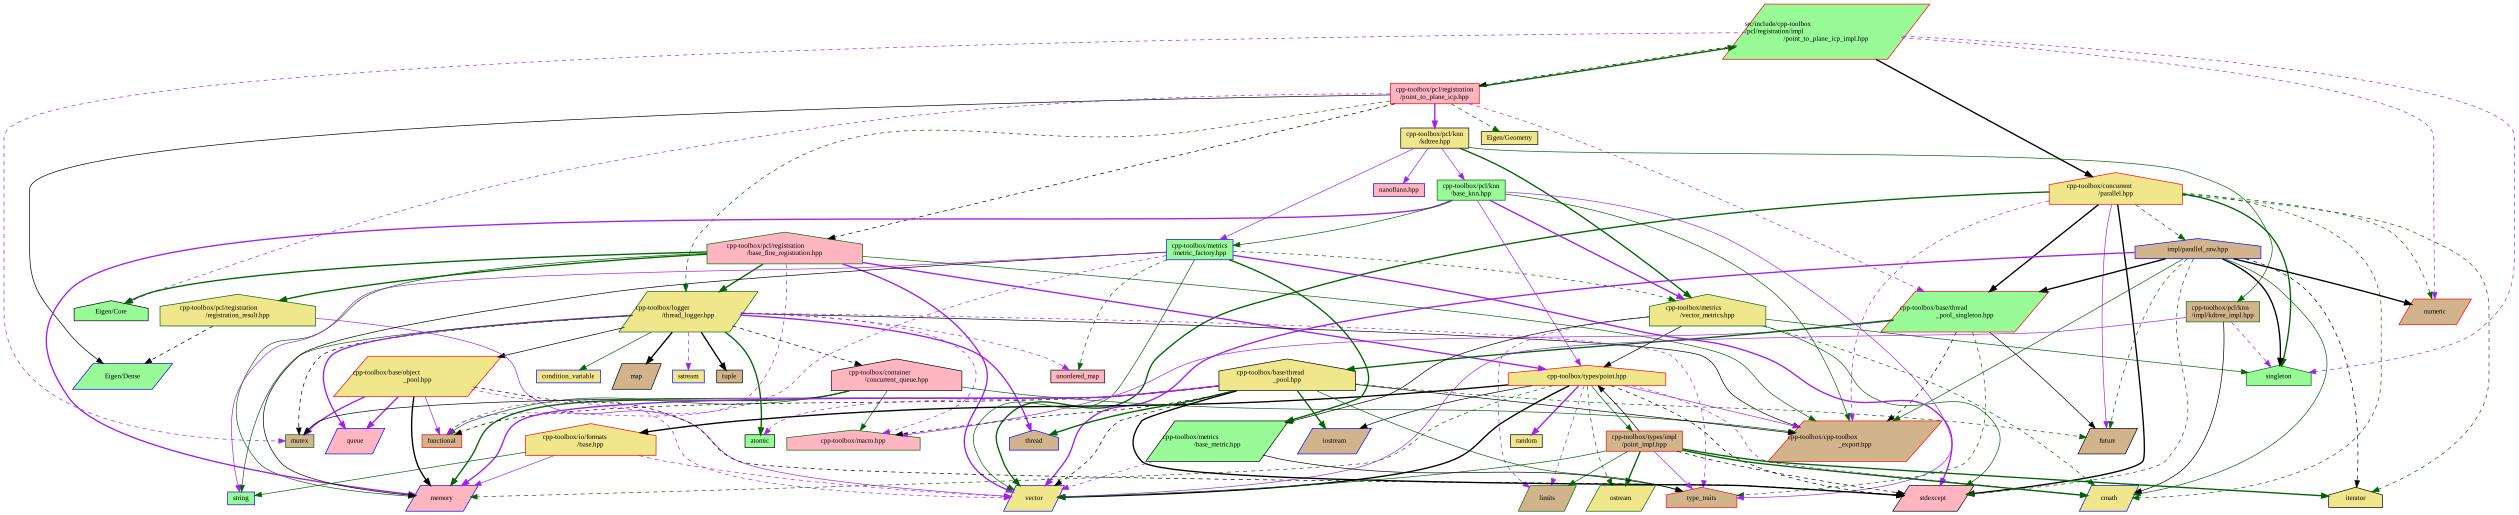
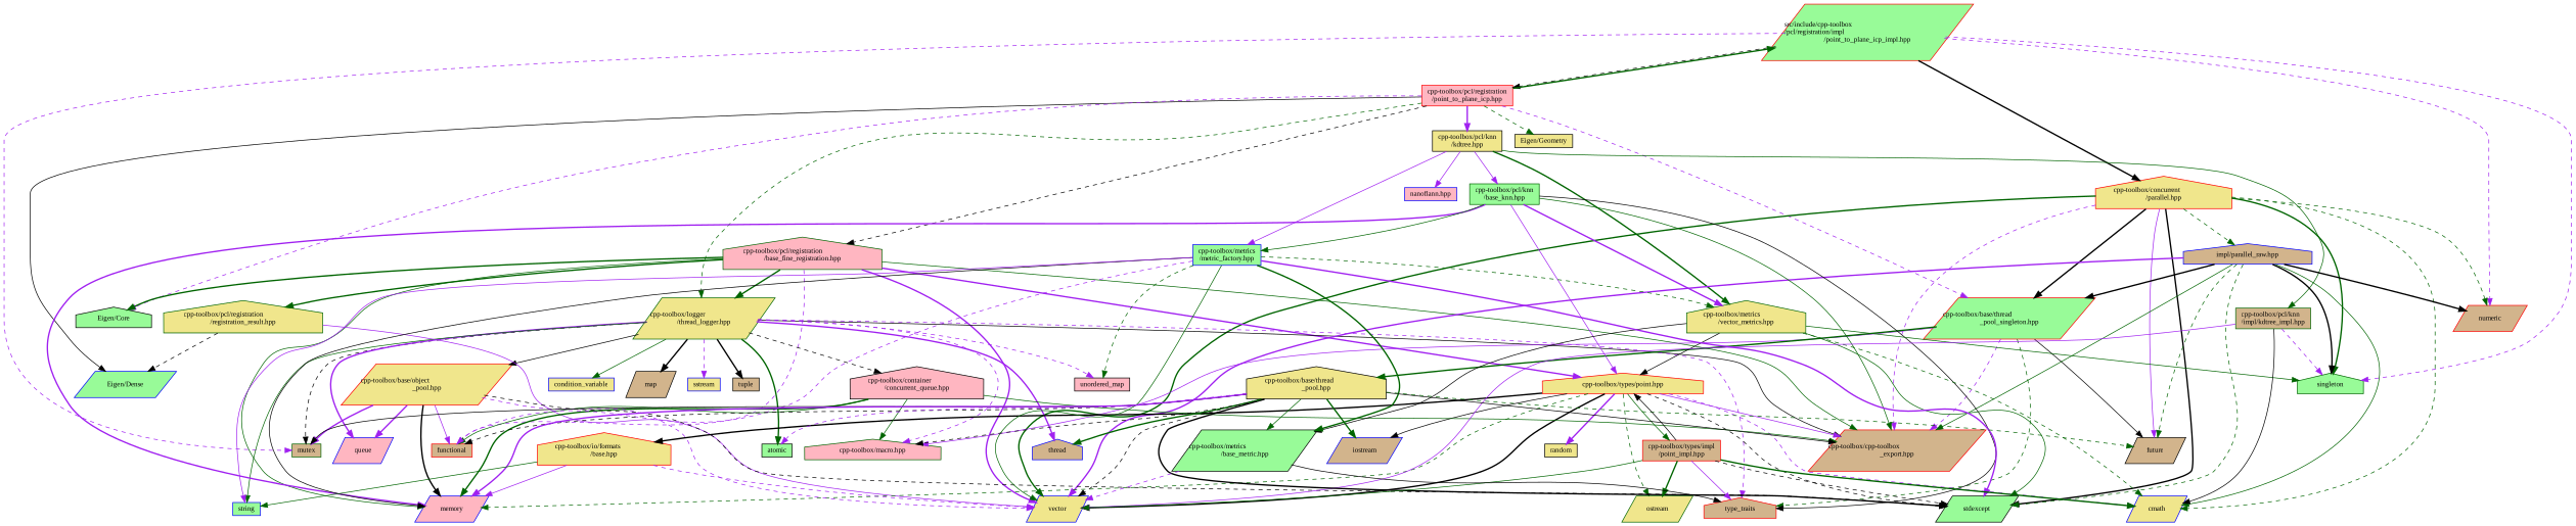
  digraph {
    fontname="Liberation Serif"
    node [color=black fillcolor=khaki fontname="Liberation Serif" fontsize=10 shape=parallelogram style=filled]
    edge [color=darkgreen fontname="Liberation Serif" fontsize=10 labelfontname=Helvetica labelfontsize=10 style=dashed]
    n1 [color=red fillcolor=palegreen fontcolor=black height=0.2 label="src/include/cpp-toolbox\l/pcl/registration/impl\l/point_to_plane_icp_impl.hpp" width=0.4]
    n2 [color=red fillcolor=lightpink height=0.2 label="cpp-toolbox/pcl/registration\l/point_to_plane_icp.hpp" shape=box width=0.4]
    n3 [color=darkgreen fillcolor=tan height=0.2 label=mutex shape=box width=0.4]
    n4 [color=darkgreen fillcolor=palegreen height=0.2 label=singleton shape=house width=0.4]
    n5 [color=red height=0.2 label="cpp-toolbox/concurrent\l/parallel.hpp" shape=house width=0.4]
    n6 [color=red fillcolor=tan height=0.2 label=numeric width=0.4]
    n7 [color=darkgreen fillcolor=lightpink height=0.2 label="cpp-toolbox/pcl/registration\l/base_fine_registration.hpp" shape=house width=0.4]
    n8 [color=darkgreen height=0.2 label="cpp-toolbox/logger\l/thread_logger.hpp" width=0.4]
    n9 [color=blue fillcolor=palegreen height=0.2 label="Eigen/Dense" width=0.4]
    n10 [fillcolor=palegreen height=0.2 label="Eigen/Core" shape=house width=0.4]
    n11 [height=0.2 label="cpp-toolbox/pcl/knn\l/kdtree.hpp" shape=box width=0.4]
    n12 [color=red fillcolor=palegreen height=0.2 label="cpp-toolbox/base/thread\l_pool_singleton.hpp" width=0.4]
    n13 [height=0.2 label="Eigen/Geometry" shape=box width=0.4]
    n14 [color=blue height=0.2 label=vector width=0.4]
    n15 [color=red fillcolor=tan height=0.2 label="cpp-toolbox/cpp-toolbox\l_export.hpp" width=0.4]
-   n16 [fillcolor=lightpink height=0.2 label=stdexcept width=0.4]
+   n16 [fillcolor=palegreen height=0.2 label=stdexcept width=0.4]
    n17 [color=blue height=0.2 label=cmath width=0.4]
-   n18 [height=0.2 label=iterator shape=house width=0.4]
    n19 [fillcolor=tan height=0.2 label=future width=0.4]
    n20 [color=blue fillcolor=tan height=0.2 label="impl/parallel_raw.hpp" shape=house width=0.4]
    n21 [color=red fillcolor=tan height=0.2 label=functional shape=box width=0.4]
    n22 [color=blue fillcolor=lightpink height=0.2 label=memory width=0.4]
    n23 [color=darkgreen height=0.2 label="cpp-toolbox/pcl/registration\l/registration_result.hpp" shape=house width=0.4]
    n24 [color=red height=0.2 label="cpp-toolbox/types/point.hpp" shape=house width=0.4]
    n25 [fillcolor=palegreen height=0.2 label=atomic shape=box width=0.4]
    n26 [color=blue height=0.2 label=condition_variable shape=box width=0.4]
    n27 [fillcolor=tan height=0.2 label=map width=0.4]
    n28 [color=blue fillcolor=lightpink height=0.2 label=queue width=0.4]
    n29 [color=blue height=0.2 label=sstream shape=box width=0.4]
    n30 [color=blue fillcolor=palegreen height=0.2 label=string shape=box width=0.4]
    n31 [color=blue fillcolor=tan height=0.2 label=thread shape=house width=0.4]
    n32 [fillcolor=tan height=0.2 label=tuple shape=box width=0.4]
    n33 [color=red fillcolor=tan height=0.2 label=type_traits shape=house width=0.4]
    n34 [fillcolor=lightpink height=0.2 label=unordered_map shape=box width=0.4]
    n35 [color=darkgreen fillcolor=lightpink height=0.2 label="cpp-toolbox/macro.hpp" shape=house width=0.4]
    n36 [fillcolor=lightpink height=0.2 label="cpp-toolbox/container\l/concurrent_queue.hpp" shape=house width=0.4]
    n37 [color=red height=0.2 label="cpp-toolbox/base/object\l_pool.hpp" width=0.4]
    n38 [color=darkgreen fillcolor=palegreen height=0.2 label="cpp-toolbox/pcl/knn\l/base_knn.hpp" shape=box width=0.4]
    n39 [color=darkgreen height=0.2 label="cpp-toolbox/metrics\l/vector_metrics.hpp" shape=house width=0.4]
    n40 [color=blue fillcolor=palegreen height=0.2 label="cpp-toolbox/metrics\l/metric_factory.hpp" shape=box width=0.4]
    n41 [color=blue fillcolor=lightpink height=0.2 label="nanoflann.hpp" shape=box width=0.4]
    n42 [color=darkgreen fillcolor=tan height=0.2 label="cpp-toolbox/pcl/knn\l/impl/kdtree_impl.hpp" shape=box width=0.4]
    n43 [height=0.2 label="cpp-toolbox/base/thread\l_pool.hpp" shape=house width=0.4]
    n44 [color=blue fillcolor=tan height=0.2 label=iostream width=0.4]
-   n45 [color=darkgreen fillcolor=tan height=0.2 label=limits width=0.4]
    n46 [color=darkgreen height=0.2 label=ostream width=0.4]
    n47 [height=0.2 label=random shape=box width=0.4]
    n48 [color=red height=0.2 label="cpp-toolbox/io/formats\l/base.hpp" shape=house width=0.4]
    n49 [color=red fillcolor=tan height=0.2 label="cpp-toolbox/types/impl\l/point_impl.hpp" shape=box width=0.4]
    n50 [fillcolor=palegreen height=0.2 label="cpp-toolbox/metrics\l/base_metric.hpp" width=0.4]
    n1 -> n2 [color=black]
    n1 -> n3 [color=purple]
    n1 -> n4 [color=purple]
    n1 -> n5 [color=black style=bold]
    n1 -> n6 [color=purple]
    n2 -> n1 [style=bold]
    n2 -> n7 [color=black]
    n2 -> n8
    n2 -> n9 [color=black style=solid]
    n2 -> n10 [color=purple]
    n2 -> n11 [color=purple style=bold]
    n2 -> n12 [color=purple]
    n2 -> n13
    n5 -> n4 [style=bold]
    n5 -> n6
    n5 -> n12 [color=black style=bold]
    n5 -> n14 [style=bold]
    n5 -> n15 [color=purple]
    n5 -> n16 [color=black style=bold]
    n5 -> n17
-   n5 -> n18
    n5 -> n19 [color=purple style=solid]
    n5 -> n20
    n7 -> n8 [style=bold]
    n7 -> n10 [style=bold]
    n7 -> n14 [color=purple style=bold]
    n7 -> n15 [style=solid]
    n7 -> n21 [color=purple]
    n7 -> n22 [style=solid]
    n7 -> n23 [style=bold]
    n7 -> n24 [color=purple style=bold]
    n8 -> n3 [color=black]
    n8 -> n15 [color=black style=solid]
    n8 -> n25 [style=bold]
    n8 -> n26 [style=solid]
    n8 -> n27 [color=black style=bold]
    n8 -> n28 [color=purple style=bold]
    n8 -> n29 [color=purple]
    n8 -> n30 [style=solid]
    n8 -> n31 [color=purple style=bold]
    n8 -> n32 [color=black style=bold]
    n8 -> n33 [color=purple]
    n8 -> n34 [color=purple]
    n8 -> n35 [color=purple]
    n8 -> n36 [color=black]
    n8 -> n37 [color=black style=solid]
    n11 -> n38 [color=purple style=solid]
    n11 -> n39 [style=bold]
    n11 -> n40 [color=purple style=solid]
    n11 -> n41 [color=purple style=solid]
    n11 -> n42 [style=solid]
-   n12 -> n15 [color=black]
+   n12 -> n15 [color=purple]
    n12 -> n19 [color=black style=solid]
    n12 -> n33
    n12 -> n35 [color=purple style=solid]
    n12 -> n43 [style=bold]
    n20 -> n4 [color=black style=bold]
    n20 -> n6 [color=black style=bold]
    n20 -> n12 [color=black style=bold]
    n20 -> n14 [color=purple style=bold]
    n20 -> n15 [style=solid]
    n20 -> n16
    n20 -> n17 [style=solid]
-   n20 -> n18 [color=black]
    n20 -> n19
    n23 -> n9 [color=black]
    n23 -> n14 [color=purple style=solid]
    n24 -> n14 [color=black style=bold]
    n24 -> n15 [color=purple style=solid]
    n24 -> n16 [color=black]
    n24 -> n17 [color=purple]
    n24 -> n22
    n24 -> n44 [color=black style=solid]
-   n24 -> n45 [color=purple]
    n24 -> n46
    n24 -> n47 [color=purple style=bold]
    n24 -> n48 [color=black style=bold]
    n24 -> n49 [style=solid]
    n36 -> n15 [style=solid]
    n36 -> n21 [style=solid]
    n36 -> n22 [style=bold]
    n36 -> n35 [style=solid]
    n37 -> n3 [color=purple style=bold]
    n37 -> n14 [color=purple]
    n37 -> n16 [color=black]
    n37 -> n21 [color=purple style=solid]
    n37 -> n22 [color=black style=bold]
    n37 -> n28 [color=purple style=bold]
    n38 -> n15 [style=solid]
    n38 -> n22 [color=purple style=bold]
    n38 -> n24 [color=purple style=solid]
-   n38 -> n33 [color=purple style=solid]
+   n38 -> n33 [color=black style=solid]
    n38 -> n39 [color=purple style=bold]
    n38 -> n40 [style=solid]
    n39 -> n4 [style=solid]
    n39 -> n16 [style=solid]
    n39 -> n17
    n39 -> n24 [color=black style=solid]
-   n39 -> n45 [color=purple]
    n39 -> n50 [color=black style=solid]
    n40 -> n14 [style=solid]
    n40 -> n16 [color=purple style=bold]
    n40 -> n21 [color=purple]
    n40 -> n22 [color=black style=solid]
    n40 -> n30 [color=purple style=solid]
    n40 -> n34
    n40 -> n39
    n40 -> n50 [style=bold]
    n42 -> n4 [color=purple]
    n42 -> n14 [color=purple style=solid]
    n42 -> n17 [color=black style=solid]
    n43 -> n3 [color=black style=solid]
    n43 -> n14 [color=black]
    n43 -> n15 [color=black style=solid]
    n43 -> n16 [color=black style=bold]
    n43 -> n19
    n43 -> n21 [color=black]
    n43 -> n22 [color=purple style=bold]
    n43 -> n25 [color=purple]
    n43 -> n31 [style=bold]
-   n43 -> n33 [style=solid]
+   n43 -> n50 [style=solid]
    n43 -> n35 [color=black]
    n43 -> n44 [style=bold]
    n48 -> n14 [color=purple]
    n48 -> n22 [color=purple style=solid]
    n48 -> n30 [style=solid]
    n49 -> n14 [style=solid]
    n49 -> n16 [color=black]
    n49 -> n17 [style=bold]
-   n49 -> n18 [style=bold]
    n49 -> n24 [color=black style=solid]
    n49 -> n33 [color=purple style=solid]
-   n49 -> n45 [style=solid]
    n49 -> n46 [style=bold]
    n50 -> n14 [color=purple]
    n50 -> n33 [color=black style=solid]
  }
